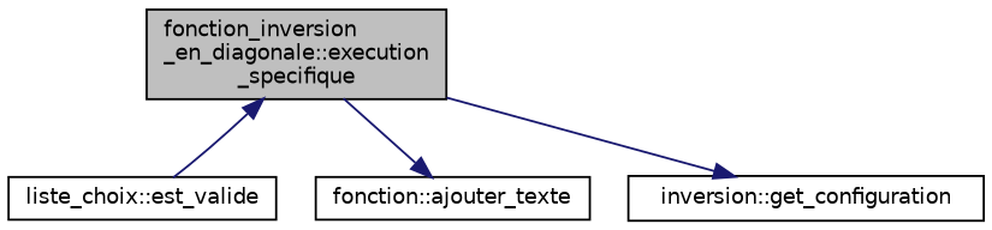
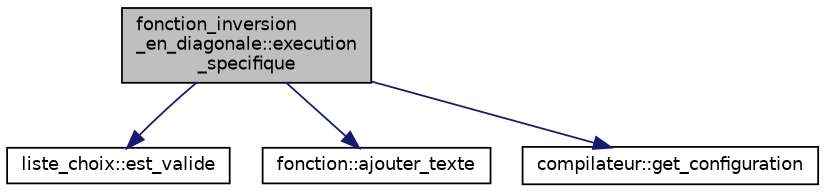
  digraph {
    rankdir=TB
    node [color=black fillcolor=white fontname=Helvetica fontsize=10 shape=record style=filled]
    edge [color=midnightblue fontname=Helvetica fontsize=10 labelfontname=Helvetica labelfontsize=10 style=solid]
    n1 [fillcolor=grey75 fontcolor=black height=0.2 label="fonction_inversion\l_en_diagonale::execution\l_specifique" width=0.4]
    n2 [height=0.2 label="liste_choix::est_valide" width=0.4]
    n3 [height=0.2 label="fonction::ajouter_texte" width=0.4]
-   n4 [height=0.2 label="inversion::get_configuration" width=0.4]
-   n2 -> n1
+   n4 [height=0.2 label="compilateur::get_configuration" width=0.4]
+   n1 -> n2
    n1 -> n3
    n1 -> n4
  }
